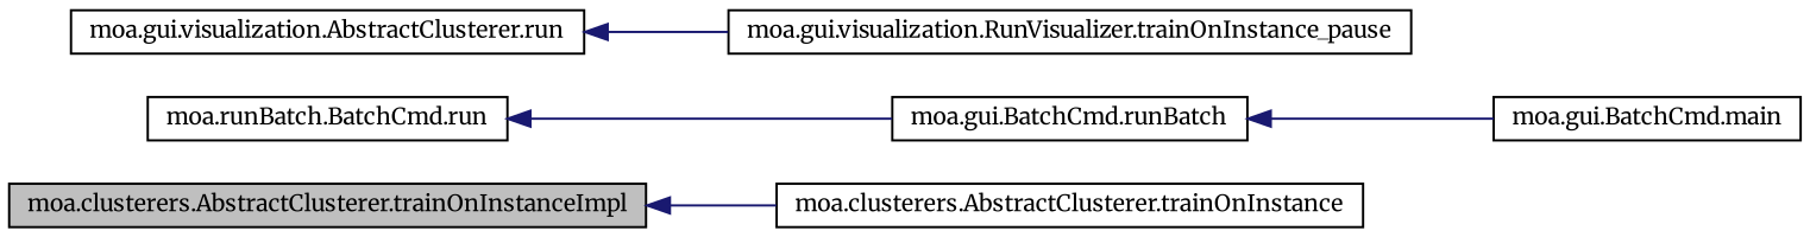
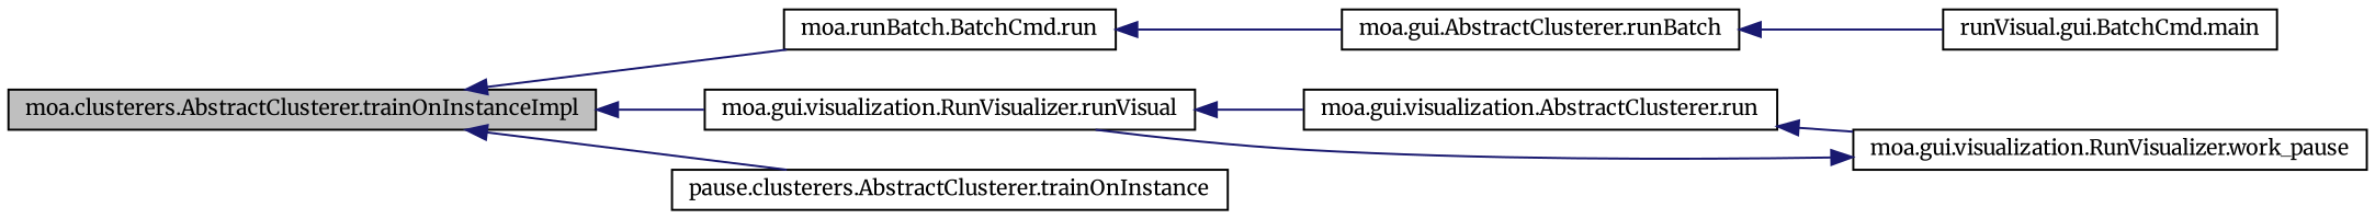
  digraph {
    fontname=Merriweather
    rankdir=LR
    node [color=black fillcolor=white fontname=Merriweather fontsize=10 shape=record style=filled]
    edge [color=midnightblue dir=back fontname=Merriweather fontsize=10 labelfontname=Helvetica labelfontsize=10 style=solid]
    n1 [fillcolor=grey75 fontcolor=black height=0.2 label="moa.clusterers.AbstractClusterer.trainOnInstanceImpl" width=0.4]
    n2 [height=0.2 label="moa.runBatch.BatchCmd.run" width=0.4]
-   n4 [height=0.2 label="moa.clusterers.AbstractClusterer.trainOnInstance" width=0.4]
-   n5 [height=0.2 label="moa.gui.BatchCmd.runBatch" width=0.4]
+   n3 [height=0.2 label="moa.gui.visualization.RunVisualizer.runVisual" width=0.4]
+   n4 [height=0.2 label="pause.clusterers.AbstractClusterer.trainOnInstance" width=0.4]
+   n5 [height=0.2 label="moa.gui.AbstractClusterer.runBatch" width=0.4]
    n6 [height=0.2 label="moa.gui.visualization.AbstractClusterer.run" width=0.4]
-   n7 [height=0.2 label="moa.gui.BatchCmd.main" width=0.4]
-   n8 [height=0.2 label="moa.gui.visualization.RunVisualizer.trainOnInstance_pause" width=0.4]
+   n7 [height=0.2 label="runVisual.gui.BatchCmd.main" width=0.4]
+   n8 [height=0.2 label="moa.gui.visualization.RunVisualizer.work_pause" width=0.4]
+   n1 -> n2
+   n1 -> n3
    n1 -> n4
    n2 -> n5
+   n3 -> n6
    n5 -> n7
    n6 -> n8
+   n8 -> n3
  }
